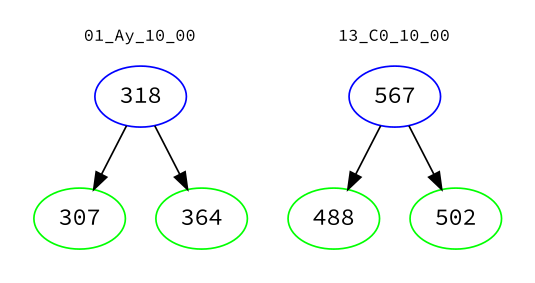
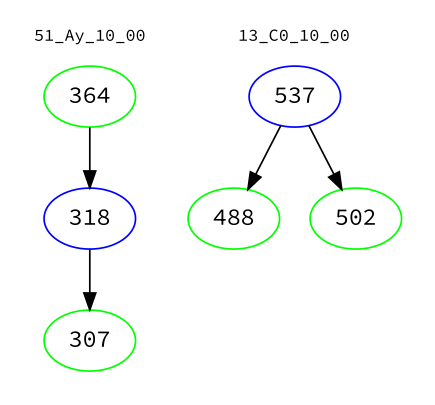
  digraph {
    fontname="Source Code Pro"
    node [color=green fontname="Source Code Pro"]
    edge [color=black fontname="Source Code Pro"]
    n1 [color=blue label=318]
    n2 [label=307]
    n3 [label=364]
-   n4 [color=blue label=567]
+   n4 [color=blue label=537]
    n5 [label=488]
    n6 [label=502]
    subgraph cluster_1 {
      color=white
      fontsize=10
-     label="01_Ay_10_00"
+     label="51_Ay_10_00"
      n1
      n2
      n3
    }
    subgraph cluster_2 {
      color=white
      fontsize=10
      label="13_C0_10_00"
      n4
      n5
      n6
    }
    n1 -> n2
-   n1 -> n3
+   n3 -> n1
    n4 -> n5
    n4 -> n6
  }
